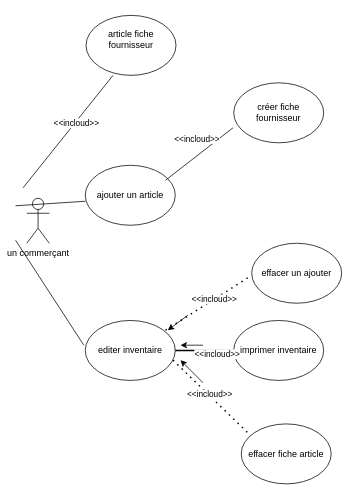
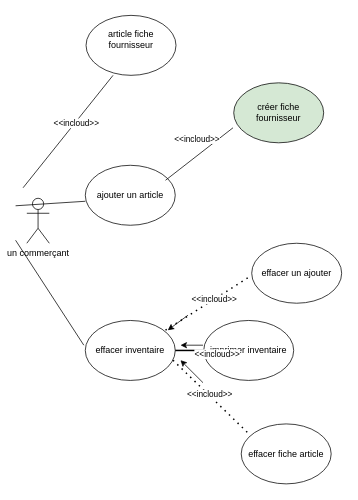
  <mxCell id="0" />
  <mxCell id="1" parent="0" />
  <mxCell id="2" value="un commerçant" style="shape=umlActor;verticalLabelPosition=bottom;verticalAlign=top;html=1;outlineConnect=0;" vertex="1" parent="1"><mxGeometry x="35" y="264" width="30" height="60" as="geometry" /></mxCell>
  <mxCell id="3" value="&lt;div&gt;article fiche fournisseur&lt;/div&gt;&lt;div&gt;&lt;br&gt;&lt;/div&gt;" style="ellipse;whiteSpace=wrap;html=1;" vertex="1" parent="1"><mxGeometry x="114" y="20" width="120" height="80" as="geometry" /></mxCell>
  <mxCell id="4" value="ajouter un article" style="ellipse;whiteSpace=wrap;html=1;" vertex="1" parent="1"><mxGeometry x="113" y="220" width="120" height="80" as="geometry" /></mxCell>
- <mxCell id="5" value="imprimer inventaire" style="ellipse;whiteSpace=wrap;html=1;" vertex="1" parent="1"><mxGeometry x="311" y="427" width="120" height="80" as="geometry" /></mxCell>
- <mxCell id="6" value="editer inventaire" style="ellipse;whiteSpace=wrap;html=1;" vertex="1" parent="1"><mxGeometry x="113" y="427" width="120" height="80" as="geometry" /></mxCell>
+ <mxCell id="5" value="imprimer inventaire" style="ellipse;whiteSpace=wrap;html=1;" vertex="1" parent="1"><mxGeometry x="271" y="427" width="120" height="80" as="geometry" /></mxCell>
+ <mxCell id="6" value="effacer inventaire" style="ellipse;whiteSpace=wrap;html=1;" vertex="1" parent="1"><mxGeometry x="113" y="427" width="120" height="80" as="geometry" /></mxCell>
  <mxCell id="7" value="effacer un ajouter" style="ellipse;whiteSpace=wrap;html=1;" vertex="1" parent="1"><mxGeometry x="335" y="324" width="120" height="80" as="geometry" /></mxCell>
  <mxCell id="8" value="effacer fiche article" style="ellipse;whiteSpace=wrap;html=1;" vertex="1" parent="1"><mxGeometry x="321" y="565" width="120" height="80" as="geometry" /></mxCell>
  <mxCell id="9" value="" style="endArrow=none;html=1;rounded=0;" edge="1" parent="1"><mxGeometry width="50" height="50" relative="1" as="geometry"><mxPoint x="220" y="240" as="sourcePoint" /><mxPoint x="310" y="170" as="targetPoint" /></mxGeometry></mxCell>
  <mxCell id="10" value="" style="endArrow=none;html=1;rounded=0;entryX=0;entryY=0.6;entryDx=0;entryDy=0;entryPerimeter=0;" edge="1" parent="1" target="4"><mxGeometry width="50" height="50" relative="1" as="geometry"><mxPoint x="20" y="274" as="sourcePoint" /><mxPoint x="120" y="264" as="targetPoint" /></mxGeometry></mxCell>
  <mxCell id="11" value="" style="endArrow=none;html=1;rounded=0;" edge="1" parent="1"><mxGeometry width="50" height="50" relative="1" as="geometry"><mxPoint x="111" y="460" as="sourcePoint" /><mxPoint x="20" y="320" as="targetPoint" /></mxGeometry></mxCell>
- <mxCell id="12" value="créer fiche fournisseur" style="ellipse;whiteSpace=wrap;html=1;" vertex="1" parent="1"><mxGeometry x="311" y="110" width="120" height="80" as="geometry" /></mxCell>
+ <mxCell id="12" value="créer fiche fournisseur" style="ellipse;whiteSpace=wrap;html=1;fillColor=#d5e8d4;" vertex="1" parent="1"><mxGeometry x="311" y="110" width="120" height="80" as="geometry" /></mxCell>
  <mxCell id="13" value="" style="endArrow=none;html=1;rounded=0;" edge="1" parent="1"><mxGeometry width="50" height="50" relative="1" as="geometry"><mxPoint x="30" y="250" as="sourcePoint" /><mxPoint x="150" y="100" as="targetPoint" /></mxGeometry></mxCell>
  <mxCell id="14" value="&amp;lt;&amp;lt;incloud&amp;gt;&amp;gt;" style="edgeLabel;html=1;align=center;verticalAlign=middle;resizable=0;points=[];" vertex="1" connectable="0" parent="13"><mxGeometry x="0.154" y="-1" relative="1" as="geometry"><mxPoint as="offset" /></mxGeometry></mxCell>
  <mxCell id="15" value="" style="endArrow=none;dashed=1;html=1;dashPattern=1 3;strokeWidth=2;rounded=0;" edge="1" parent="1"><mxGeometry width="50" height="50" relative="1" as="geometry"><mxPoint x="220" y="440" as="sourcePoint" /><mxPoint x="330" y="370" as="targetPoint" /></mxGeometry></mxCell>
  <mxCell id="16" value="" style="endArrow=none;dashed=0;html=1;dashPattern=1 3;strokeWidth=2;rounded=0;entryX=0;entryY=0.5;entryDx=0;entryDy=0;exitX=1;exitY=0.5;exitDx=0;exitDy=0;" edge="1" parent="1" source="6" target="5"><mxGeometry width="50" height="50" relative="1" as="geometry"><mxPoint x="227" y="450" as="sourcePoint" /><mxPoint x="340" y="380" as="targetPoint" /></mxGeometry></mxCell>
  <mxCell id="17" value="" style="endArrow=none;dashed=1;html=1;dashPattern=1 3;strokeWidth=2;rounded=0;" edge="1" parent="1"><mxGeometry width="50" height="50" relative="1" as="geometry"><mxPoint x="230" y="480" as="sourcePoint" /><mxPoint x="333" y="580" as="targetPoint" /></mxGeometry></mxCell>
  <mxCell id="18" value="" style="endArrow=classic;html=1;rounded=0;" edge="1" parent="1"><mxGeometry width="50" height="50" relative="1" as="geometry"><mxPoint x="250" y="420" as="sourcePoint" /><mxPoint x="223" y="440" as="targetPoint" /></mxGeometry></mxCell>
  <mxCell id="19" value="" style="endArrow=classic;html=1;rounded=0;" edge="1" parent="1"><mxGeometry width="50" height="50" relative="1" as="geometry"><mxPoint x="270" y="460" as="sourcePoint" /><mxPoint x="240" y="460" as="targetPoint" /></mxGeometry></mxCell>
  <mxCell id="20" value="" style="endArrow=classic;html=1;rounded=0;" edge="1" parent="1"><mxGeometry width="50" height="50" relative="1" as="geometry"><mxPoint x="270" y="510" as="sourcePoint" /><mxPoint x="240" y="480" as="targetPoint" /></mxGeometry></mxCell>
  <mxCell id="21" value="&amp;lt;&amp;lt;incloud&amp;gt;&amp;gt;" style="edgeLabel;html=1;align=center;verticalAlign=middle;resizable=0;points=[];" vertex="1" connectable="0" parent="1"><mxGeometry x="110.122" y="173.948" as="geometry"><mxPoint x="151" y="11" as="offset" /></mxGeometry></mxCell>
  <mxCell id="22" value="&amp;lt;&amp;lt;incloud&amp;gt;&amp;gt;" style="edgeLabel;html=1;align=center;verticalAlign=middle;resizable=0;points=[];" vertex="1" connectable="0" parent="1"><mxGeometry x="120.122" y="183.948" as="geometry"><mxPoint x="164" y="215" as="offset" /></mxGeometry></mxCell>
  <mxCell id="23" value="&amp;lt;&amp;lt;incloud&amp;gt;&amp;gt;" style="edgeLabel;html=1;align=center;verticalAlign=middle;resizable=0;points=[];" vertex="1" connectable="0" parent="1"><mxGeometry x="130.122" y="193.948" as="geometry"><mxPoint x="158" y="278" as="offset" /></mxGeometry></mxCell>
  <mxCell id="24" value="&amp;lt;&amp;lt;incloud&amp;gt;&amp;gt;" style="edgeLabel;html=1;align=center;verticalAlign=middle;resizable=0;points=[];" vertex="1" connectable="0" parent="1"><mxGeometry x="140.122" y="203.948" as="geometry"><mxPoint x="138" y="322" as="offset" /></mxGeometry></mxCell>
